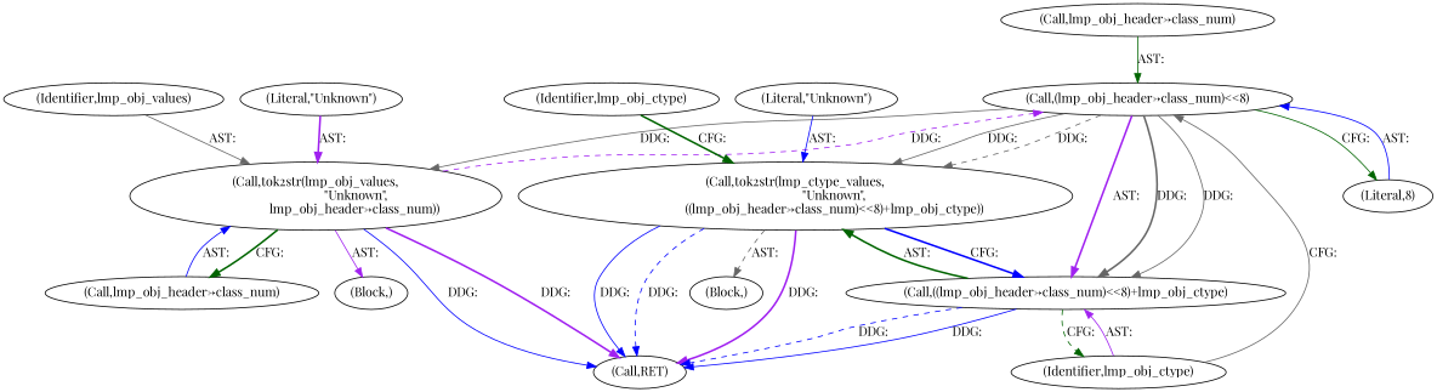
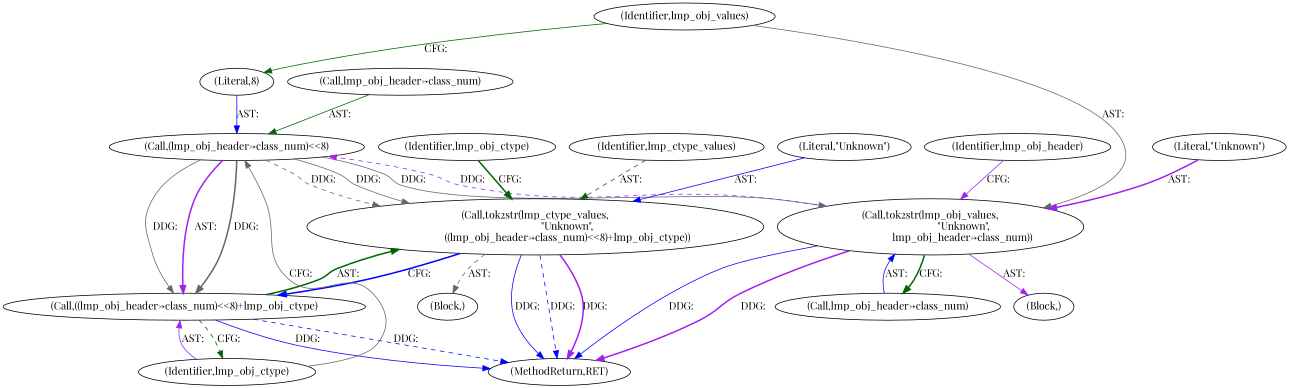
  digraph {
    fontname="Playfair Display"
    node [fontname="Playfair Display"]
    edge [color=blue fontname="Playfair Display" style=solid]
    n1 [label="(Call,(lmp_obj_header->class_num)<<8)"]
    n2 [label="(Call,tok2str(lmp_obj_values,\n                        \"Unknown\",\n                       lmp_obj_header->class_num))"]
    n3 [label="(Call,tok2str(lmp_ctype_values,\n                       \"Unknown\",\n                       ((lmp_obj_header->class_num)<<8)+lmp_obj_ctype))"]
    n4 [label="(Call,((lmp_obj_header->class_num)<<8)+lmp_obj_ctype)"]
    n5 [label="(Literal,8)"]
-   n6 [label="(Call,RET)"]
+   n6 [label="(MethodReturn,RET)"]
    n7 [label="(Call,lmp_obj_header->class_num)"]
    n8 [label="(Block,)"]
    n9 [label="(Block,)"]
    n10 [label="(Identifier,lmp_obj_ctype)"]
    n11 [label="(Identifier,lmp_obj_values)"]
    n12 [label="(Literal,\"Unknown\")"]
    n13 [label="(Call,lmp_obj_header->class_num)"]
+   n14 [label="(Identifier,lmp_obj_header)"]
    n15 [label="(Literal,\"Unknown\")"]
    n16 [label="(Identifier,lmp_obj_ctype)"]
+   n17 [label="(Identifier,lmp_ctype_values)"]
    n1 -> n2 [color=gray40 label="DDG: "]
    n1 -> n3 [color=gray40 label="DDG: " style=dashed]
    n1 -> n3 [color=gray40 label="DDG: "]
    n1 -> n4 [color=purple label="AST: " style=bold]
    n1 -> n4 [color=gray40 label="DDG: " style=bold]
    n1 -> n4 [color=gray40 label="DDG: "]
-   n1 -> n5 [color=darkgreen label="CFG: "]
+   n11 -> n5 [color=darkgreen label="CFG: "]
    n2 -> n1 [color=purple label="DDG: " style=dashed]
    n2 -> n6 [label="DDG: "]
    n2 -> n6 [color=purple label="DDG: " style=bold]
    n2 -> n7 [color=darkgreen label="CFG: " style=bold]
    n2 -> n8 [color=purple label="AST: "]
    n3 -> n4 [label="CFG: " style=bold]
    n3 -> n6 [label="DDG: " style=dashed]
    n3 -> n6 [color=purple label="DDG: " style=bold]
    n3 -> n6 [label="DDG: "]
    n3 -> n9 [color=gray40 label="AST: " style=dashed]
    n4 -> n3 [color=darkgreen label="AST: " style=bold]
    n4 -> n6 [label="DDG: "]
    n4 -> n6 [label="DDG: " style=dashed]
    n4 -> n10 [color=darkgreen label="CFG: " style=dashed]
    n5 -> n1 [label="AST: "]
    n7 -> n2 [label="AST: "]
    n10 -> n1 [color=gray40 label="CFG: "]
    n10 -> n4 [color=purple label="AST: "]
    n11 -> n2 [color=gray40 label="AST: "]
    n12 -> n2 [color=purple label="AST: " style=bold]
    n13 -> n1 [color=darkgreen label="AST: "]
+   n14 -> n2 [color=purple label="CFG: "]
    n15 -> n3 [label="AST: "]
    n16 -> n3 [color=darkgreen label="CFG: " style=bold]
+   n17 -> n3 [color=darkgreen label="AST: " style=dashed]
  }
